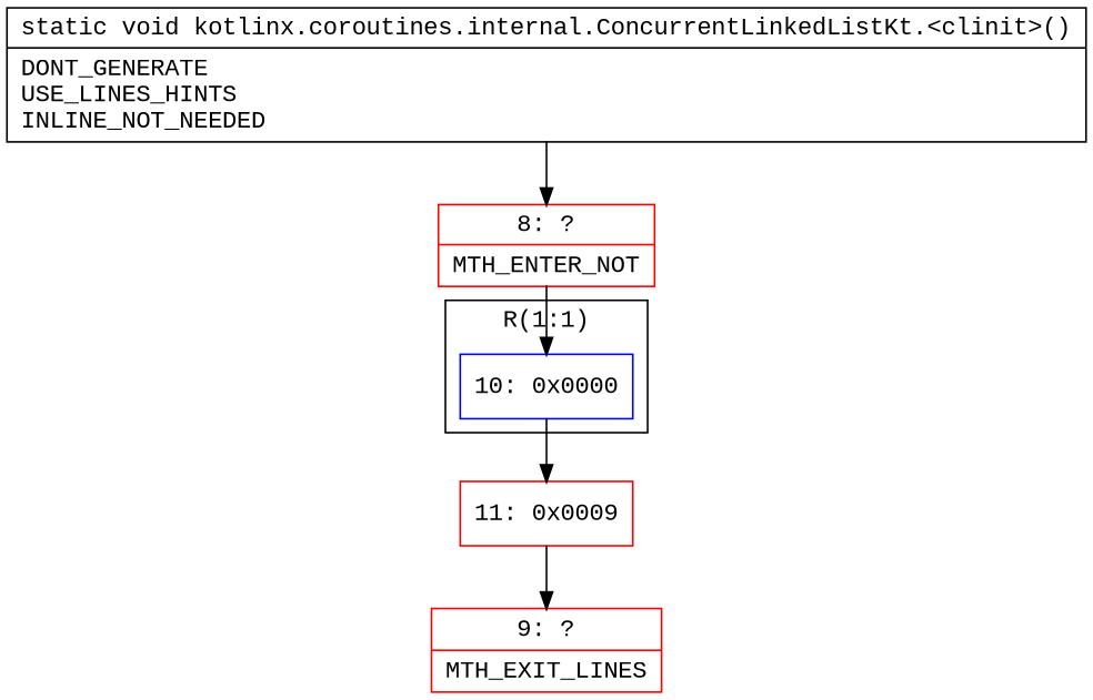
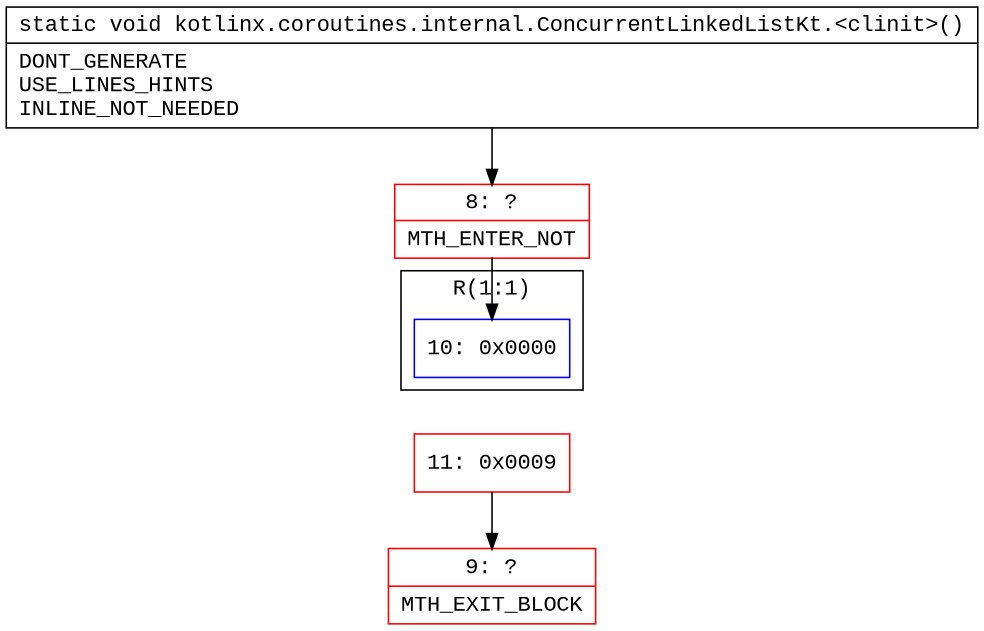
  digraph {
    fontname="Liberation Mono"
    node [color=red fontname="Liberation Mono" shape=record]
    edge [fontname="Liberation Mono"]
    n1 [color=blue label="{10\:\ 0x0000}"]
    n2 [label="{11\:\ 0x0009}"]
-   n3 [label="{9\:\ ?|MTH_EXIT_LINES\l}"]
+   n3 [label="{9\:\ ?|MTH_EXIT_BLOCK\l}"]
    n4 [label="{8\:\ ?|MTH_ENTER_NOT\l}"]
    n5 [label="{static void kotlinx.coroutines.internal.ConcurrentLinkedListKt.\<clinit\>()  | DONT_GENERATE\lUSE_LINES_HINTS\lINLINE_NOT_NEEDED\l}" color=""]
    subgraph cluster_1 {
      label="R(1:1)"
      n1
    }
-   n1 -> n2
    n2 -> n3
    n4 -> n1
    n5 -> n4
  }
